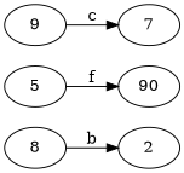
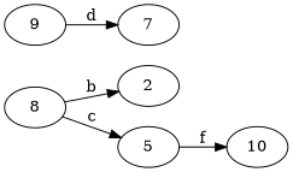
  strict digraph {
    rankdir=LR
    n1 [label=8]
    2
    5
-   10 [label=90]
+   10
    9
    7
    n1 -> 2 [label=b]
+   n1 -> 5 [label=c]
    5 -> 10 [label=f]
-   9 -> 7 [label=c]
+   9 -> 7 [label=d]
  }
